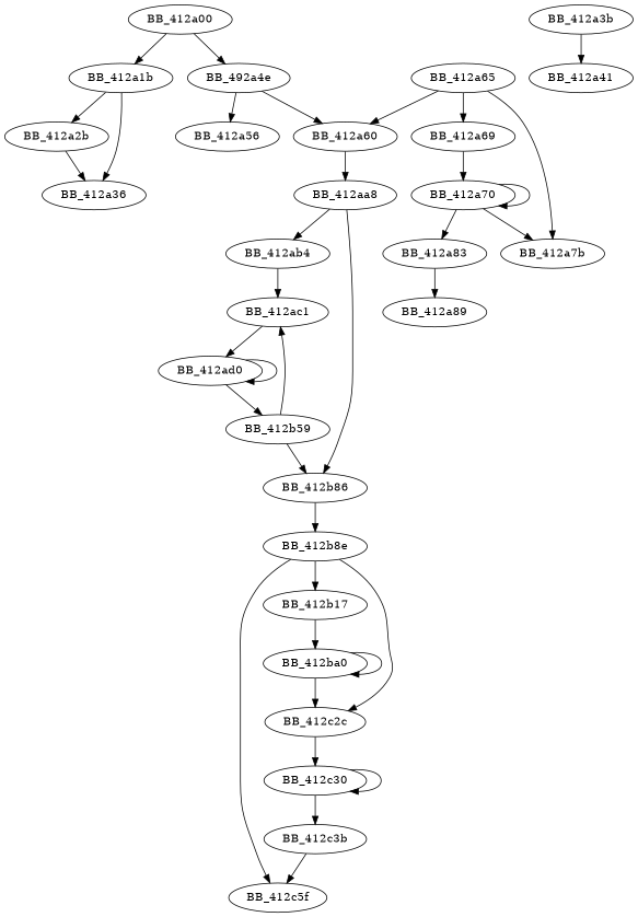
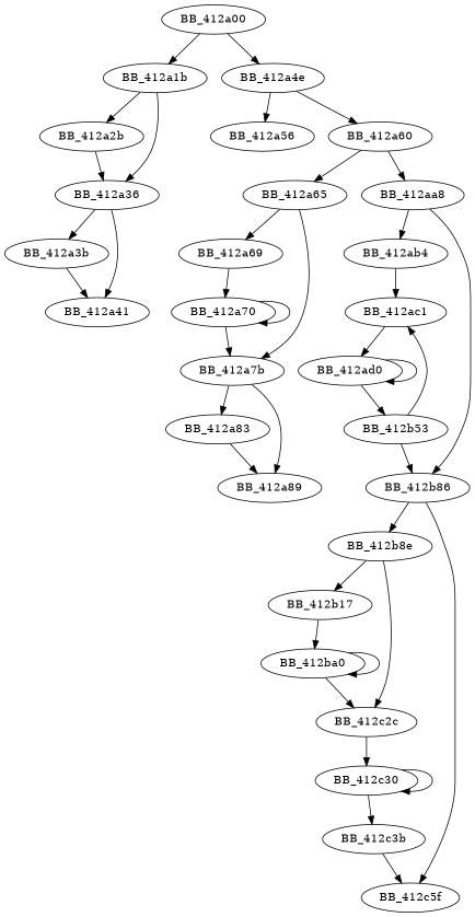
  digraph {
    BB_412a00
    BB_412a1b
-   BB_412a4e [label=BB_492a4e]
+   BB_412a4e
    BB_412a2b
    n5 [label=BB_412a36]
    BB_412a56
    BB_412a60
    BB_412a3b
    BB_412a41
    BB_412a65
    BB_412aa8
    BB_412a69
    BB_412a7b
    BB_412ab4
    BB_412b86
    BB_412a70
    BB_412a83
    BB_412a89
    BB_412ac1
    BB_412b8e
    BB_412c5f
    BB_412ad0
    n23 [label=BB_412b17]
    BB_412c2c
-   BB_412b59
+   BB_412b59 [label=BB_412b53]
    BB_412ba0
    BB_412c30
    BB_412c3b
    BB_412a00 -> BB_412a1b
    BB_412a00 -> BB_412a4e
    BB_412a1b -> BB_412a2b
    BB_412a1b -> n5
    BB_412a4e -> BB_412a56
    BB_412a4e -> BB_412a60
    BB_412a2b -> n5
-   BB_412a65 -> BB_412a60
+   n5 -> BB_412a3b
+   n5 -> BB_412a41
+   BB_412a60 -> BB_412a65
    BB_412a60 -> BB_412aa8
    BB_412a3b -> BB_412a41
    BB_412a65 -> BB_412a69
    BB_412a65 -> BB_412a7b
    BB_412aa8 -> BB_412ab4
    BB_412aa8 -> BB_412b86
    BB_412a69 -> BB_412a70
-   BB_412a70 -> BB_412a83
+   BB_412a7b -> BB_412a83
+   BB_412a7b -> BB_412a89
    BB_412ab4 -> BB_412ac1
    BB_412b86 -> BB_412b8e
-   BB_412b8e -> BB_412c5f
+   BB_412b86 -> BB_412c5f
    BB_412a70 -> BB_412a7b
    BB_412a70 -> BB_412a70
    BB_412a83 -> BB_412a89
    BB_412ac1 -> BB_412ad0
    BB_412b8e -> n23
    BB_412b8e -> BB_412c2c
    BB_412ad0 -> BB_412ad0
    BB_412ad0 -> BB_412b59
    n23 -> BB_412ba0
    BB_412c2c -> BB_412c30
    BB_412b59 -> BB_412b86
    BB_412b59 -> BB_412ac1
    BB_412ba0 -> BB_412c2c
    BB_412ba0 -> BB_412ba0
    BB_412c30 -> BB_412c30
    BB_412c30 -> BB_412c3b
    BB_412c3b -> BB_412c5f
  }
